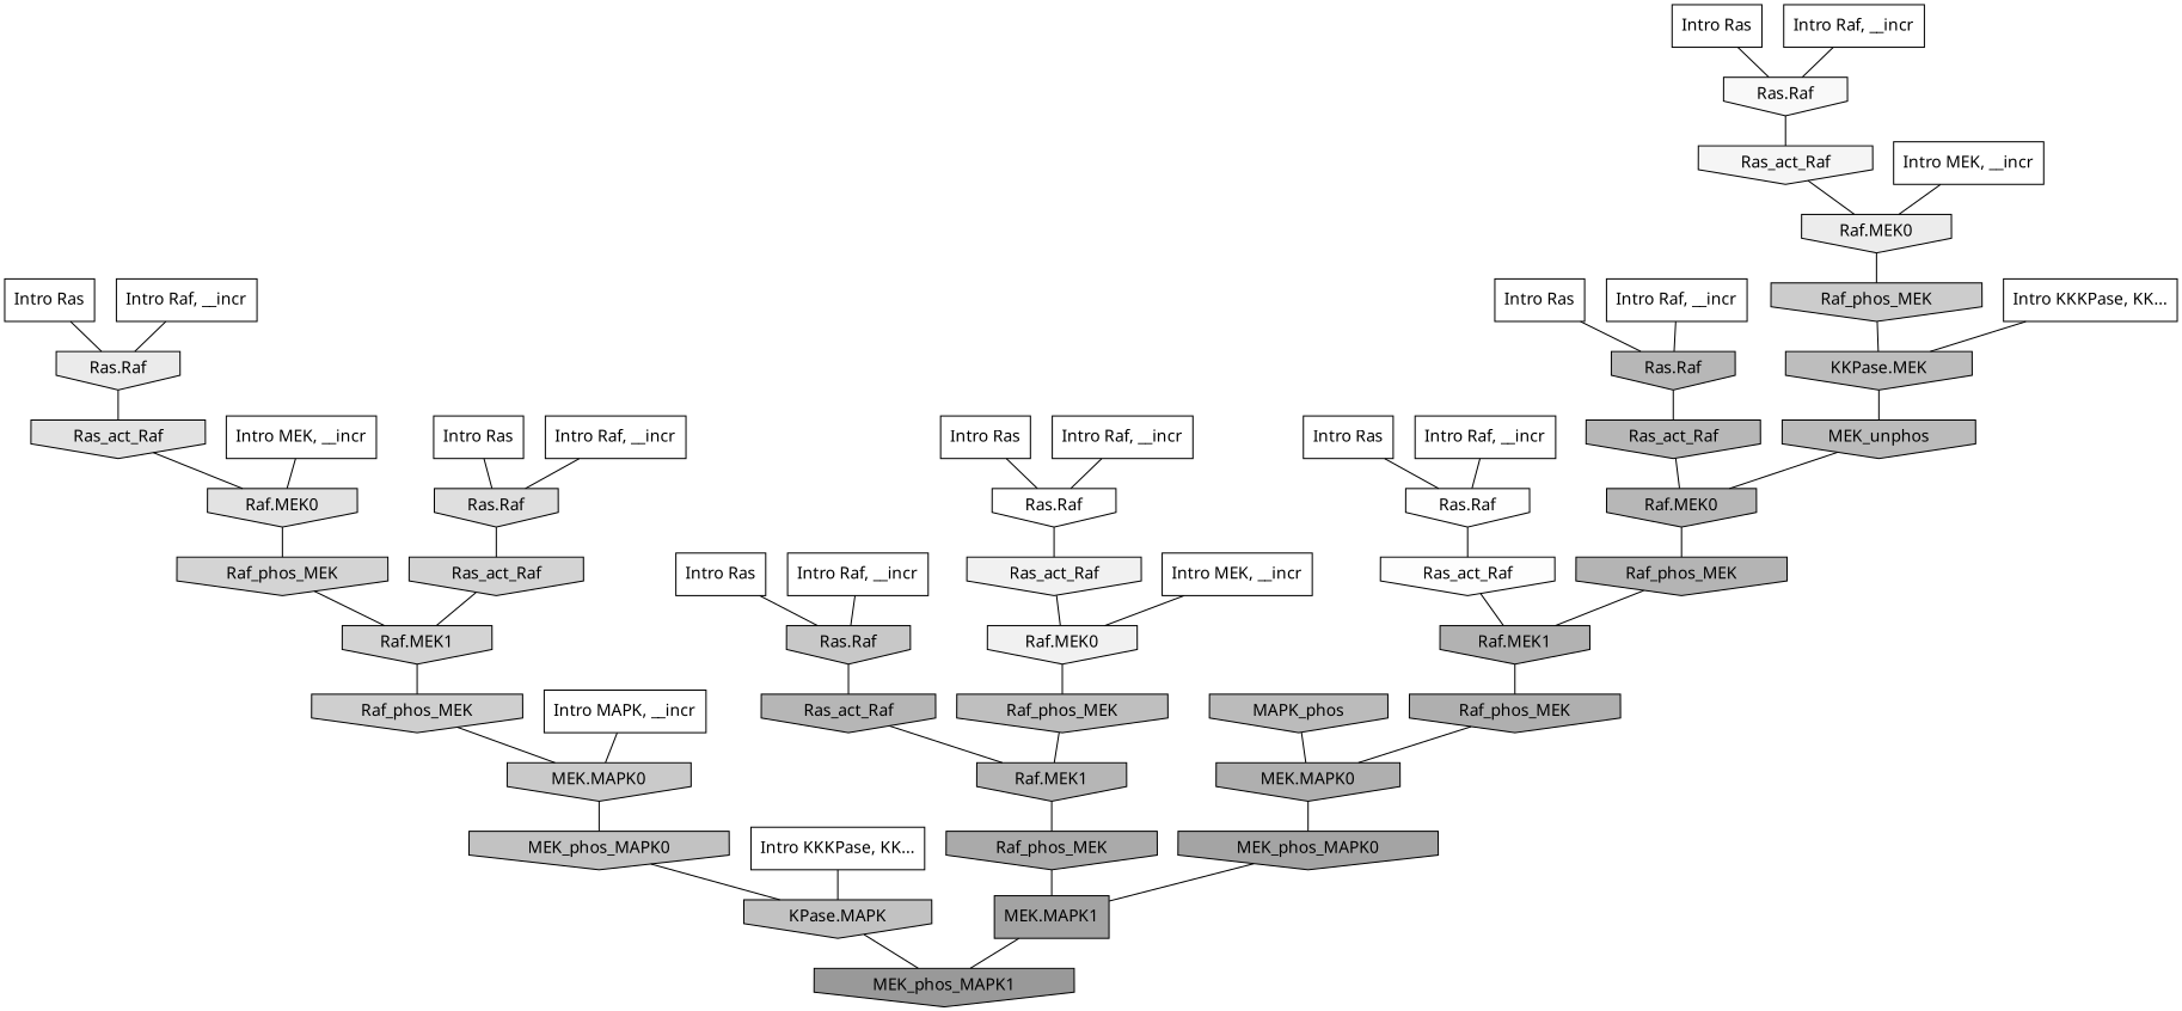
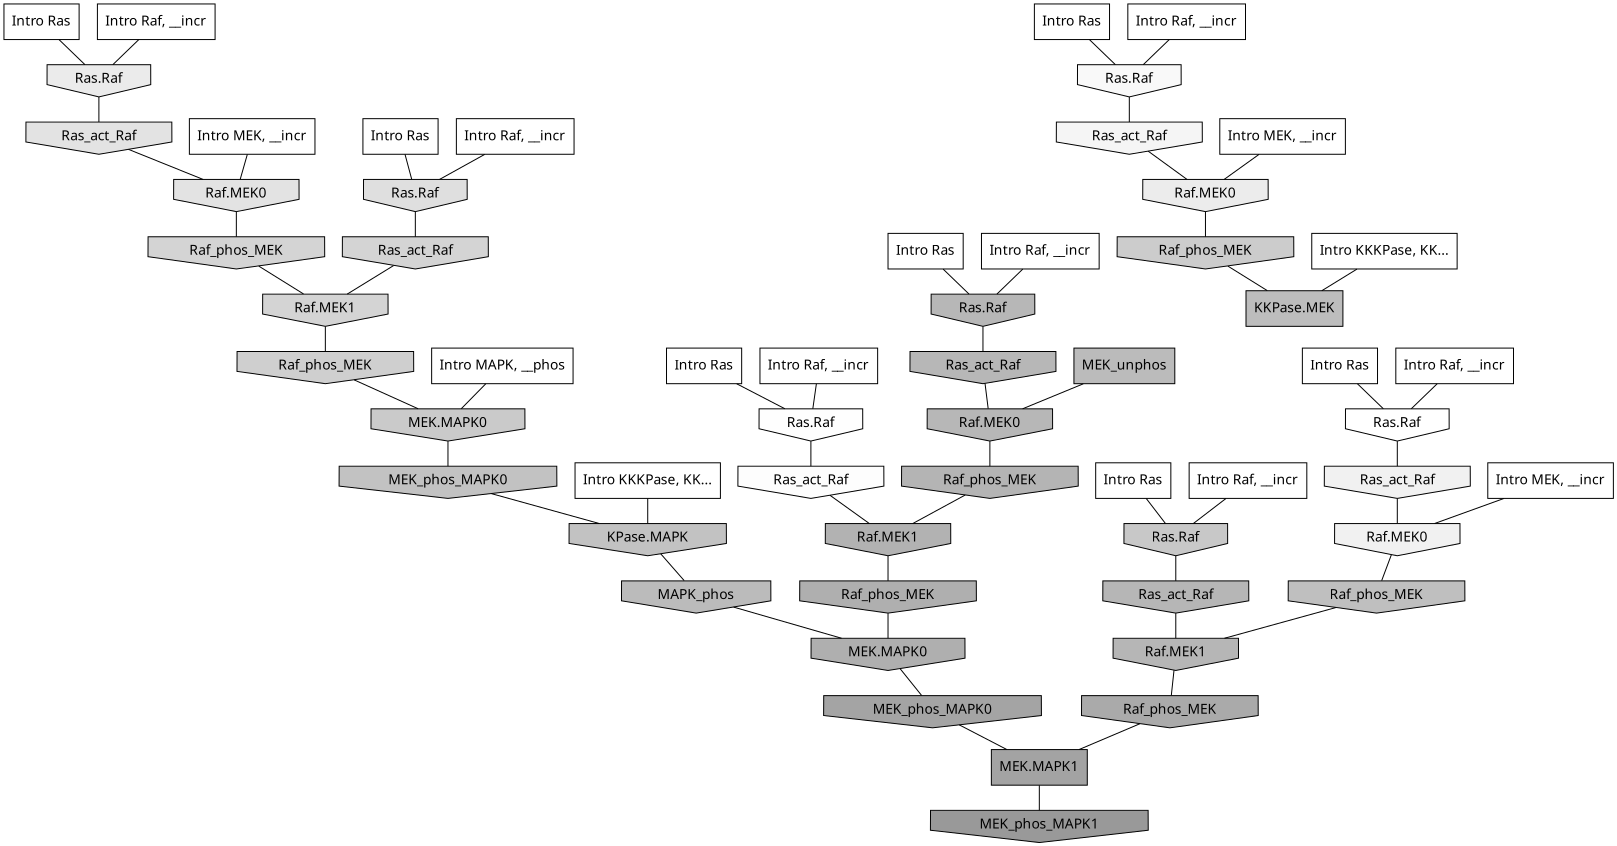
  digraph {
    rankdir=TB
    ranksep=0.30
    node [fillcolor="0.000 0.000 1.000" fontname="CMU Serif" shape=invhouse style=filled]
    edge [color="0.000 0.000 0.000" dir=none fontname="CMU Serif"]
    n1 [label="Intro Ras" shape=rectangle]
    n2 [fillcolor="0.000 0.000 0.918" label="Ras.Raf"]
    n3 [fillcolor="0.000 0.000 0.890" label=Ras_act_Raf]
    n4 [label="Intro Ras" shape=rectangle]
    n5 [fillcolor="0.000 0.000 0.783" label="Ras.Raf"]
    n6 [fillcolor="0.000 0.000 0.713" label=Ras_act_Raf]
    n7 [label="Intro Ras" shape=rectangle]
    n8 [fillcolor="0.000 0.000 0.993" label="Ras.Raf"]
    n9 [fillcolor="0.000 0.000 0.992" label=Ras_act_Raf]
    n10 [label="Intro Ras" shape=rectangle]
    n11 [fillcolor="0.000 0.000 0.976" label="Ras.Raf"]
    n12 [fillcolor="0.000 0.000 0.960" label=Ras_act_Raf]
    n13 [label="Intro Ras" shape=rectangle]
    n14 [fillcolor="0.000 0.000 0.716" label="Ras.Raf"]
    n15 [fillcolor="0.000 0.000 0.715" label=Ras_act_Raf]
    n16 [label="Intro Ras" shape=rectangle]
    n17 [fillcolor="0.000 0.000 0.873" label="Ras.Raf"]
    n18 [fillcolor="0.000 0.000 0.830" label=Ras_act_Raf]
    n19 [label="Intro Ras" shape=rectangle]
    n20 [label="Ras.Raf"]
    n21 [fillcolor="0.000 0.000 0.942" label=Ras_act_Raf]
    n22 [label="Intro Raf, __incr" shape=rectangle]
    n23 [label="Intro Raf, __incr" shape=rectangle]
    n24 [label="Intro Raf, __incr" shape=rectangle]
    n25 [label="Intro Raf, __incr" shape=rectangle]
    n26 [label="Intro Raf, __incr" shape=rectangle]
    n27 [label="Intro Raf, __incr" shape=rectangle]
    n28 [label="Intro Raf, __incr" shape=rectangle]
    n29 [label="Intro MEK, __incr" shape=rectangle]
    n30 [fillcolor="0.000 0.000 0.924" label="Raf.MEK0"]
    n31 [fillcolor="0.000 0.000 0.799" label=Raf_phos_MEK]
    n32 [label="Intro MEK, __incr" shape=rectangle]
    n33 [fillcolor="0.000 0.000 0.942" label="Raf.MEK0"]
    n34 [fillcolor="0.000 0.000 0.748" label=Raf_phos_MEK]
    n35 [label="Intro MEK, __incr" shape=rectangle]
    n36 [fillcolor="0.000 0.000 0.890" label="Raf.MEK0"]
    n37 [fillcolor="0.000 0.000 0.831" label=Raf_phos_MEK]
-   n38 [label="Intro MAPK, __incr" shape=rectangle]
+   n38 [label="Intro MAPK, __phos" shape=rectangle]
    n39 [fillcolor="0.000 0.000 0.790" label="MEK.MAPK0"]
    n40 [fillcolor="0.000 0.000 0.760" label=MEK_phos_MAPK0]
    n41 [label="Intro KKKPase, KK..." shape=rectangle]
-   n42 [fillcolor="0.000 0.000 0.740" label="KKPase.MEK"]
-   n43 [fillcolor="0.000 0.000 0.734" label=MEK_unphos]
+   n42 [fillcolor="0.000 0.000 0.740" label="KKPase.MEK" shape=box]
+   n43 [fillcolor="0.000 0.000 0.734" label=MEK_unphos shape=box]
    n44 [label="Intro KKKPase, KK..." shape=rectangle]
    n45 [fillcolor="0.000 0.000 0.758" label="KPase.MAPK"]
    n46 [fillcolor="0.000 0.000 0.732" label=MAPK_phos]
    n47 [fillcolor="0.000 0.000 0.697" label="Raf.MEK1"]
    n48 [fillcolor="0.000 0.000 0.687" label=Raf_phos_MEK]
    n49 [fillcolor="0.000 0.000 0.713" label="Raf.MEK1"]
    n50 [fillcolor="0.000 0.000 0.830" label="Raf.MEK1"]
    n51 [fillcolor="0.000 0.000 0.810" label=Raf_phos_MEK]
    n52 [fillcolor="0.000 0.000 0.687" label="MEK.MAPK0"]
    n53 [fillcolor="0.000 0.000 0.665" label=Raf_phos_MEK]
    n54 [fillcolor="0.000 0.000 0.715" label="Raf.MEK0"]
    n55 [fillcolor="0.000 0.000 0.704" label=Raf_phos_MEK]
    n56 [fillcolor="0.000 0.000 0.643" label=MEK_phos_MAPK0]
    n57 [fillcolor="0.000 0.000 0.637" label="MEK.MAPK1" shape=box]
    n58 [fillcolor="0.000 0.000 0.600" label=MEK_phos_MAPK1]
    n1 -> n2
    n2 -> n3
    n3 -> n36
    n4 -> n5
    n5 -> n6
    n6 -> n49
    n7 -> n8
    n8 -> n9
    n9 -> n47
    n10 -> n11
    n11 -> n12
    n12 -> n30
    n13 -> n14
    n14 -> n15
    n15 -> n54
    n16 -> n17
    n17 -> n18
    n18 -> n50
    n19 -> n20
    n20 -> n21
    n21 -> n33
    n22 -> n20
    n23 -> n14
    n24 -> n5
    n25 -> n17
    n26 -> n8
    n27 -> n2
    n28 -> n11
    n29 -> n30
    n30 -> n31
    n31 -> n42
    n32 -> n33
    n33 -> n34
    n34 -> n49
    n35 -> n36
    n36 -> n37
    n37 -> n50
    n38 -> n39
    n39 -> n40
    n40 -> n45
    n41 -> n42
-   n42 -> n43
    n43 -> n54
    n44 -> n45
-   n45 -> n58
+   n45 -> n46
    n46 -> n52
    n47 -> n48
    n48 -> n52
    n49 -> n53
    n50 -> n51
    n51 -> n39
    n52 -> n56
    n53 -> n57
    n54 -> n55
    n55 -> n47
    n56 -> n57
    n57 -> n58
  }
